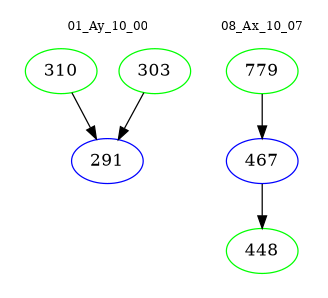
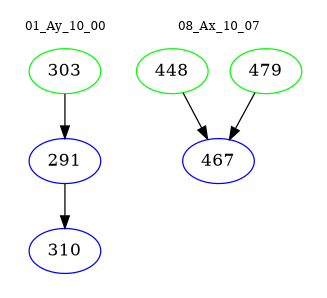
  digraph {
    node [color=green]
    edge [color=black]
    n1 [label=303]
    n2 [color=blue label=291]
-   n3 [label=310]
-   n4 [label=779]
+   n3 [color=blue label=310]
+   n4 [label=479]
    n5 [color=blue label=467]
    n6 [label=448]
    subgraph cluster_1 {
      color=white
      fontsize=10
      label="01_Ay_10_00"
      n1
      n2
      n3
    }
    subgraph cluster_2 {
      color=white
      fontsize=10
      label="08_Ax_10_07"
      n4
      n5
      n6
    }
    n1 -> n2
-   n3 -> n2
+   n2 -> n3
    n4 -> n5
-   n5 -> n6
+   n6 -> n5
  }
